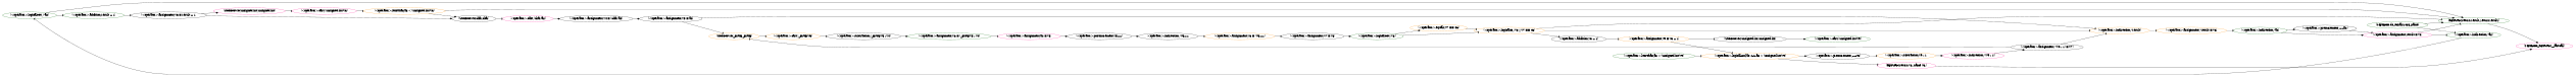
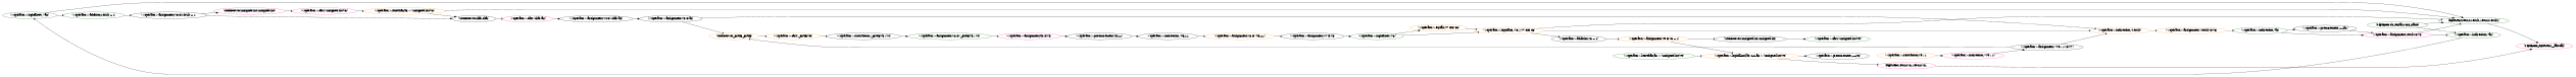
  digraph {
    rankdir=LR
    node [color=black]
    edge [arrowhead=tee]
    n1 [color=darkgreen label="(<operator>.logicalNot,!*a2)"]
    n2 [color=darkgreen label="(<operator>.addition,result + 1)"]
    n3 [color=darkgreen label="(RETURN,return result;,return result;)"]
    n4 [label="(<operator>.assignment,v3 = result + 1)"]
    n5 [color=deeppink label="(METHOD_RETURN,__fastcall)"]
    n6 [color=darkgreen label="(<operator>.indirection,*a2)"]
    n7 [color=deeppink label="(UNKNOWN,unsigned int,unsigned int)"]
    n8 [label="(UNKNOWN,char,char)"]
    n9 [color=deeppink label="(<operator>.cast,(unsigned int)v3)"]
    n10 [color=deeppink label="(<operator>.cast,(char)a2)"]
    n11 [color=darkorange label="(<operator>.lessThan,a3 < (unsigned int)v3)"]
    n12 [label="(<operator>.assignment,v4 = (char)a2)"]
    n13 [label="(<operator>.assignment,v5 = a2)"]
    n14 [color=darkorange label="(UNKNOWN,_BYTE,_BYTE)"]
    n15 [color=darkorange label="(<operator>.indirection,*result)"]
    n16 [color=darkorange label="(<operator>.cast,(_BYTE)v5)"]
    n17 [color=darkorange label="(<operator>.assignment,*result = v6)"]
    n18 [color=darkgreen label="(<operator>.assignment,v6 = (_BYTE)v5 - v4)"]
    n19 [color=deeppink label="(<operator>.assignment,a2 = v5)"]
    n20 [label="(<operator>.postIncrement,v5++)"]
    n21 [label="(<operator>.subtraction,(_BYTE)v5 - v4)"]
    n22 [label="(<operator>.indirection,*v5++)"]
    n23 [color=darkorange label="(<operator>.assignment,v8 = *v5++)"]
    n24 [label="(<operator>.assignment,v7 = v8)"]
    n25 [color=darkgreen label="(<operator>.logicalNot,!v8)"]
    n26 [color=darkorange label="(<operator>.logicalOr,!v8 || v7 == 46)"]
    n27 [color=darkorange label="(<operator>.equals,v7 == 46)"]
    n28 [label="(<operator>.addition,v3 + 1)"]
    n29 [color=darkorange label="(<operator>.assignment,v9 = v3 + 1)"]
    n30 [color=darkorange label="(<operator>.logicalAnd,a3 && a3 < (unsigned int)v9)"]
    n31 [label="(UNKNOWN,unsigned int,unsigned int)"]
-   n32 [color=deeppink label="(RETURN,return v3;,name v3;)"]
+   n32 [color=deeppink label="(RETURN,return v3;,return v3;)"]
    n33 [label="(<operator>.preIncrement,++v3)"]
    n34 [color=darkgreen label="(<operator>.cast,(unsigned int)v9)"]
    n35 [color=darkorange label="(<operator>.subtraction,v9 - 1)"]
    n36 [color=darkgreen label="(<operator>.lessThan,a3 < (unsigned int)v9)"]
    n37 [color=deeppink label="(<operator>.indirection,*(v9 - 1))"]
    n38 [label="(<operator>.assignment,*(v9 - 1) = v7)"]
    n39 [color=darkgreen label="(<operator>.indirection,*a2)"]
    n40 [label="(<operator>.preIncrement,++a2)"]
    n41 [color=deeppink label="(<operator>.assignment,result = v3)"]
    n42 [color=darkgreen label="(METHOD,do_equals1035_name)"]
    n1 -> n2
    n1 -> n3 [arrowhead=diamond]
    n2 -> n4
    n3 -> n5 [arrowhead=diamond]
    n4 -> n7 [arrowhead=diamond]
    n4 -> n8 [arrowhead=diamond]
    n6 -> n1
    n7 -> n9
    n8 -> n10
    n9 -> n11
    n10 -> n12 [arrowhead=diamond]
    n11 -> n3 [arrowhead=diamond]
    n11 -> n8 [arrowhead=diamond]
    n12 -> n13 [arrowhead=diamond]
    n13 -> n14
    n13 -> n15
    n14 -> n16
    n15 -> n17
    n16 -> n21
    n17 -> n39
    n18 -> n19
    n19 -> n20 [arrowhead=diamond]
    n20 -> n22 [arrowhead=diamond]
    n21 -> n18 [arrowhead=diamond]
    n22 -> n23
    n23 -> n24
    n24 -> n25 [arrowhead=diamond]
    n25 -> n26
    n25 -> n27 [arrowhead=diamond]
    n26 -> n3
    n26 -> n15
    n26 -> n28
    n27 -> n26
    n28 -> n29
    n29 -> n30
    n29 -> n31
    n30 -> n32
    n30 -> n33 [arrowhead=diamond]
    n31 -> n34 [arrowhead=diamond]
    n32 -> n5 [arrowhead=diamond]
-   n33 -> n35
    n35 -> n37 [arrowhead=diamond]
    n36 -> n30
    n37 -> n38 [arrowhead=diamond]
    n38 -> n14
    n38 -> n15
    n39 -> n40 [arrowhead=diamond]
    n39 -> n41 [arrowhead=diamond]
    n40 -> n41
    n41 -> n3
    n41 -> n6
    n42 -> n3 [arrowhead=diamond]
    n42 -> n6
  }
